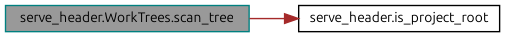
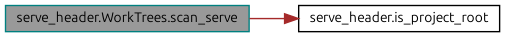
  digraph {
    rankdir=LR
    fontname=Ubuntu
    node [fontname=Ubuntu fontsize=10 shape=box style=filled]
-   n1 [color=teal fillcolor=grey60 fontcolor=black height=0.2 label="serve_header.WorkTrees.scan_tree" width=0.4]
+   n1 [color=teal fillcolor=grey60 fontcolor=black height=0.2 label="serve_header.WorkTrees.scan_serve" width=0.4]
    n2 [color=black fillcolor=white height=0.2 label="serve_header.is_project_root" width=0.4]
    n1 -> n2 [color=brown fontname=Ubuntu fontsize=10 labelfontname=Helvetica labelfontsize=10 style=solid]
  }
